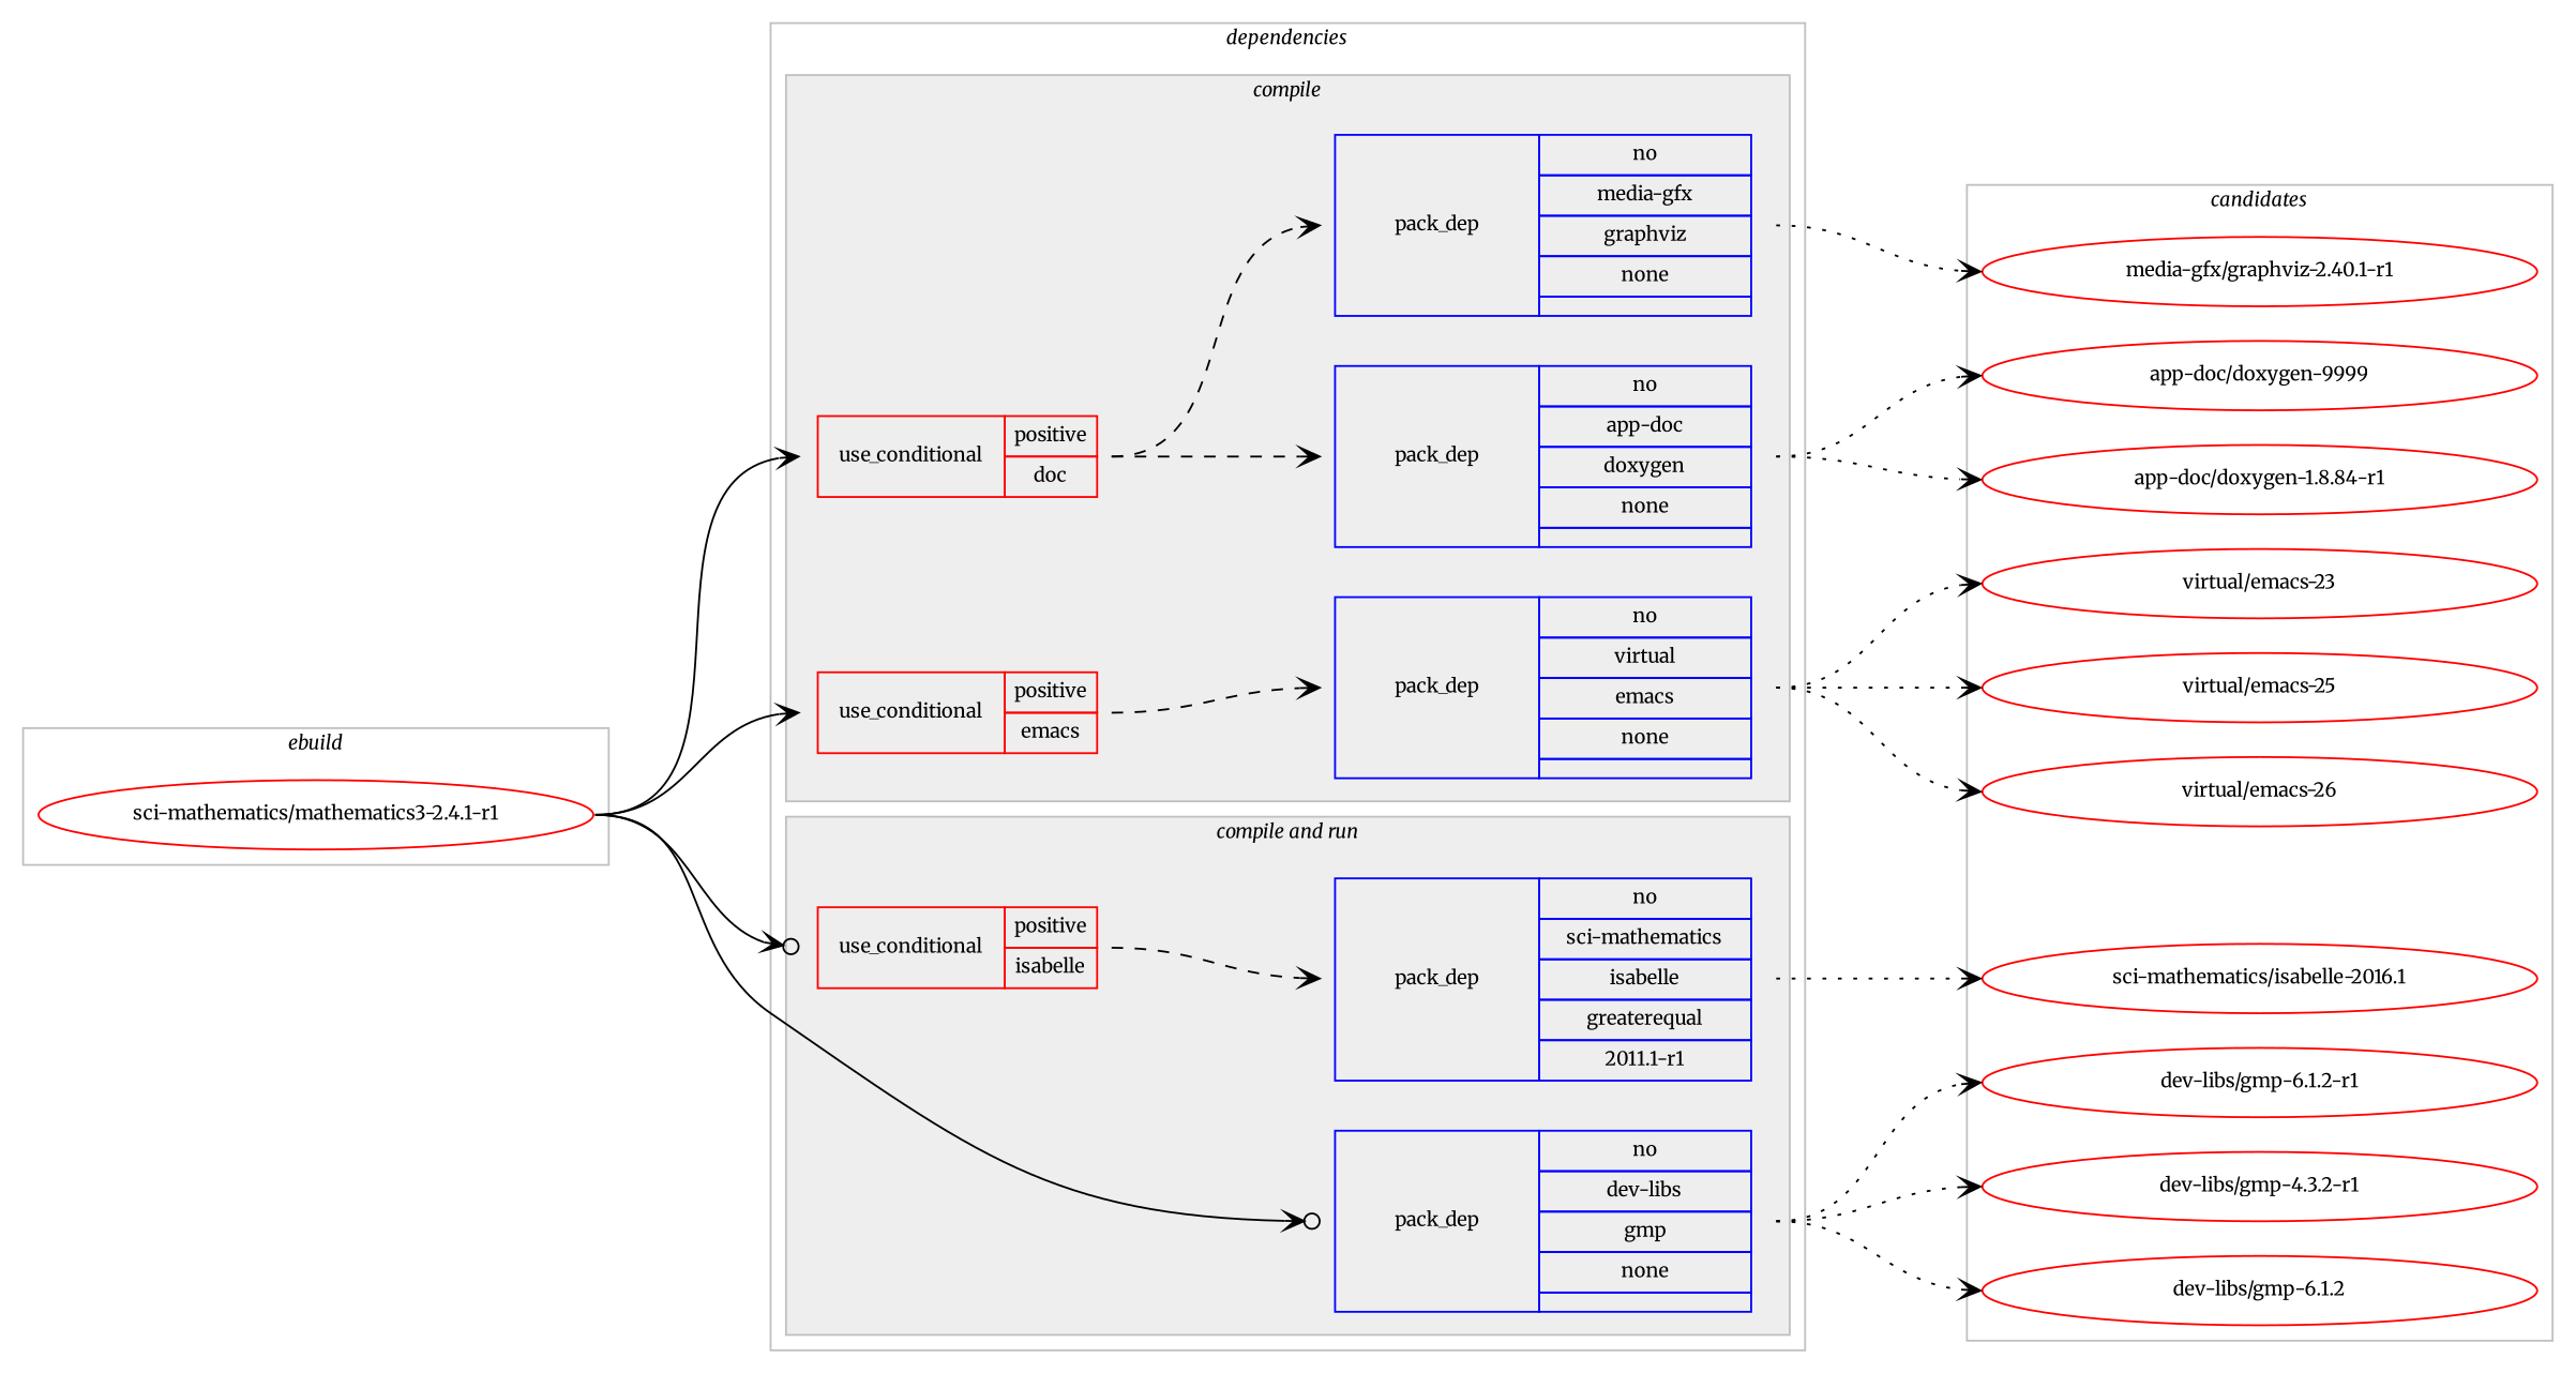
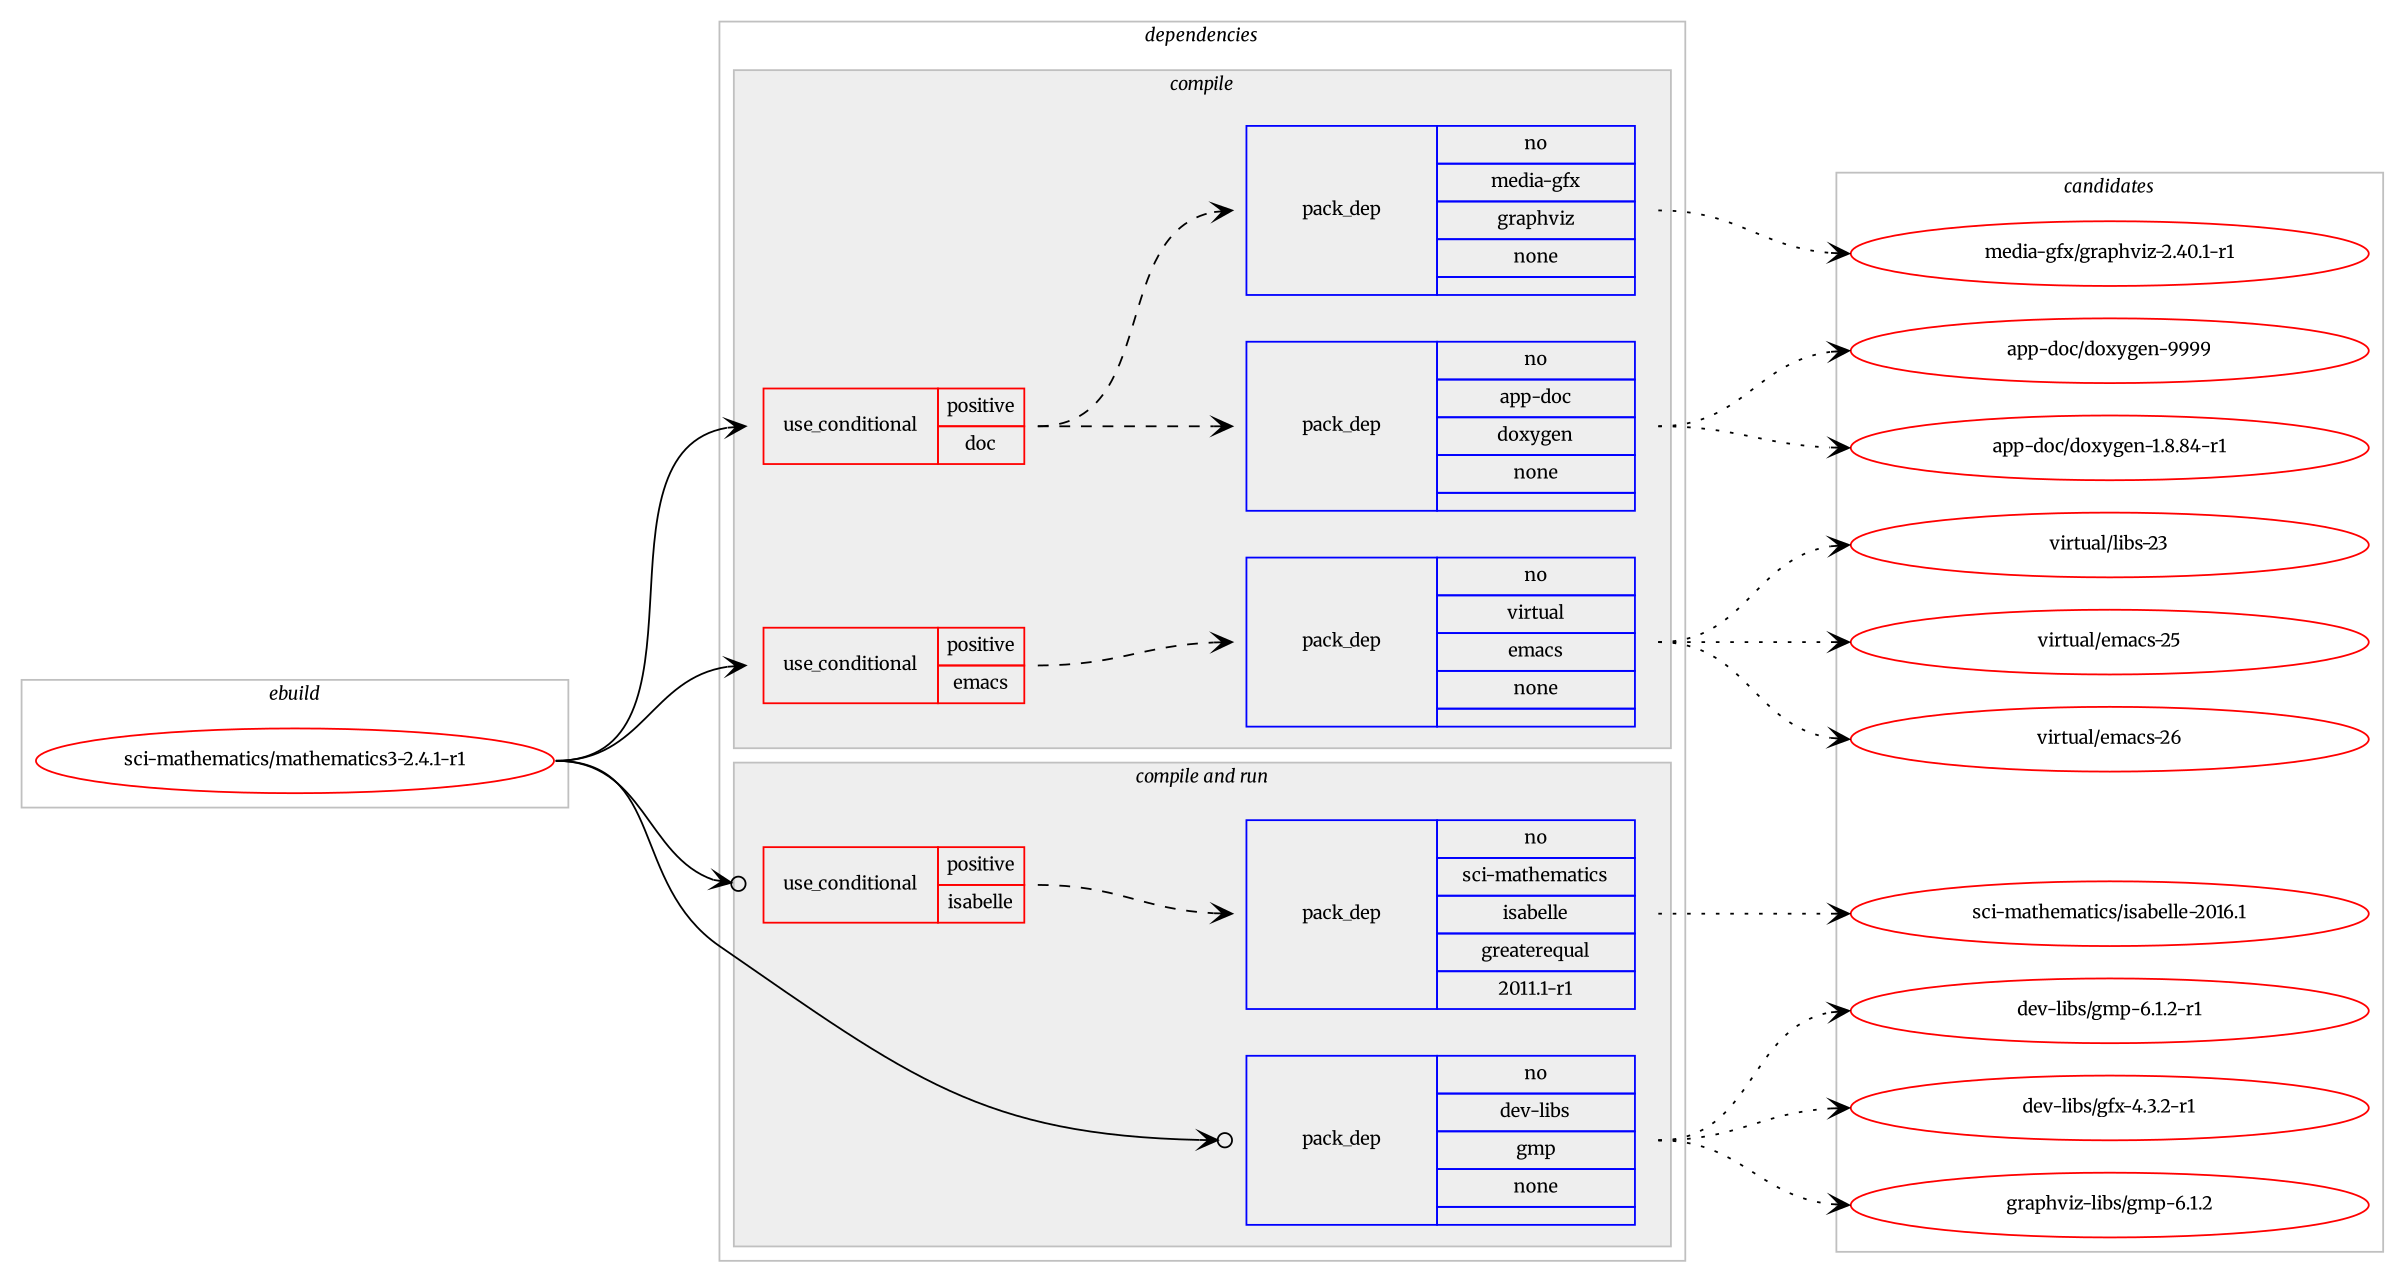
  digraph {
    compound=true
    concentrate=true
    fontname=Merriweather
    fontsize=10
    newrank=true
    rankdir=LR
    ranksep=1.5
    node [color=red fontname=Merriweather fontsize=10]
    edge [arrowhead=vee fontname=Merriweather headport=w style=dotted tailport=e weight=100]
    n1 [label="sci-mathematics/mathematics3-2.4.1-r1" width=4]
    n2 [color=blue label=<<TABLE BORDER="0" CELLBORDER="1" CELLSPACING="0" CELLPADDING="4" WIDTH="220"><TR><TD ROWSPAN="6" CELLPADDING="30">pack_dep</TD></TR><TR><TD WIDTH="110">no</TD></TR><TR><TD>app-doc</TD></TR><TR><TD>doxygen</TD></TR><TR><TD>none</TD></TR><TR><TD></TD></TR></TABLE>> shape=none]
    n3 [color=blue label=<<TABLE BORDER="0" CELLBORDER="1" CELLSPACING="0" CELLPADDING="4" WIDTH="220"><TR><TD ROWSPAN="6" CELLPADDING="30">pack_dep</TD></TR><TR><TD WIDTH="110">no</TD></TR><TR><TD>media-gfx</TD></TR><TR><TD>graphviz</TD></TR><TR><TD>none</TD></TR><TR><TD></TD></TR></TABLE>> shape=none]
    n4 [label=<<TABLE BORDER="0" CELLBORDER="1" CELLSPACING="0" CELLPADDING="4"><TR><TD ROWSPAN="3" CELLPADDING="10">use_conditional</TD></TR><TR><TD>positive</TD></TR><TR><TD>doc</TD></TR></TABLE>> shape=none]
    n5 [color=blue label=<<TABLE BORDER="0" CELLBORDER="1" CELLSPACING="0" CELLPADDING="4" WIDTH="220"><TR><TD ROWSPAN="6" CELLPADDING="30">pack_dep</TD></TR><TR><TD WIDTH="110">no</TD></TR><TR><TD>virtual</TD></TR><TR><TD>emacs</TD></TR><TR><TD>none</TD></TR><TR><TD></TD></TR></TABLE>> shape=none]
    n6 [label=<<TABLE BORDER="0" CELLBORDER="1" CELLSPACING="0" CELLPADDING="4"><TR><TD ROWSPAN="3" CELLPADDING="10">use_conditional</TD></TR><TR><TD>positive</TD></TR><TR><TD>emacs</TD></TR></TABLE>> shape=none]
    n7 [color=blue label=<<TABLE BORDER="0" CELLBORDER="1" CELLSPACING="0" CELLPADDING="4" WIDTH="220"><TR><TD ROWSPAN="6" CELLPADDING="30">pack_dep</TD></TR><TR><TD WIDTH="110">no</TD></TR><TR><TD>sci-mathematics</TD></TR><TR><TD>isabelle</TD></TR><TR><TD>greaterequal</TD></TR><TR><TD>2011.1-r1</TD></TR></TABLE>> shape=none]
    n8 [label=<<TABLE BORDER="0" CELLBORDER="1" CELLSPACING="0" CELLPADDING="4"><TR><TD ROWSPAN="3" CELLPADDING="10">use_conditional</TD></TR><TR><TD>positive</TD></TR><TR><TD>isabelle</TD></TR></TABLE>> shape=none]
    n9 [color=blue label=<<TABLE BORDER="0" CELLBORDER="1" CELLSPACING="0" CELLPADDING="4" WIDTH="220"><TR><TD ROWSPAN="6" CELLPADDING="30">pack_dep</TD></TR><TR><TD WIDTH="110">no</TD></TR><TR><TD>dev-libs</TD></TR><TR><TD>gmp</TD></TR><TR><TD>none</TD></TR><TR><TD></TD></TR></TABLE>> shape=none]
    n10 [label="app-doc/doxygen-1.8.84-r1" width=4]
    n11 [label="app-doc/doxygen-9999" width=4]
-   n12 [label="virtual/emacs-23" width=4]
+   n12 [label="virtual/libs-23" width=4]
    n13 [label="virtual/emacs-25" width=4]
    n14 [label="virtual/emacs-26" width=4]
    n15 [label="media-gfx/graphviz-2.40.1-r1" width=4]
    n16 [label="sci-mathematics/isabelle-2016.1" width=4]
-   n17 [label="dev-libs/gmp-4.3.2-r1" width=4]
-   n18 [label="dev-libs/gmp-6.1.2" width=4]
+   n17 [label="dev-libs/gfx-4.3.2-r1" width=4]
+   n18 [label="graphviz-libs/gmp-6.1.2" width=4]
    n19 [label="dev-libs/gmp-6.1.2-r1" width=4]
    subgraph cluster_1 {
      color=gray
      label=<<i>ebuild</i>>
      rank=same
      n1
    }
    subgraph cluster_2 {
      color=gray
      label=<<i>dependencies</i>>
      subgraph cluster_3 {
        color=gray
        fillcolor="#eeeeee"
        label=<<i>compile</i>>
        style=filled
        subgraph sub_4 {
          color=gray
          fillcolor="#eeeeee"
          label=<<i>compile</i>>
          style=filled
          n4
          subgraph sub_5 {
            color=gray
            fillcolor="#eeeeee"
            label=<<i>compile</i>>
            style=filled
            n2
          }
          subgraph sub_6 {
            color=gray
            fillcolor="#eeeeee"
            label=<<i>compile</i>>
            style=filled
            n3
          }
        }
        subgraph sub_7 {
          color=gray
          fillcolor="#eeeeee"
          label=<<i>compile</i>>
          style=filled
          n6
          subgraph sub_8 {
            color=gray
            fillcolor="#eeeeee"
            label=<<i>compile</i>>
            style=filled
            n5
          }
        }
      }
      subgraph cluster_9 {
        color=gray
        fillcolor="#eeeeee"
        label=<<i>compile and run</i>>
        style=filled
        subgraph sub_10 {
          color=gray
          fillcolor="#eeeeee"
          label=<<i>compile and run</i>>
          style=filled
          n8
          subgraph sub_11 {
            color=gray
            fillcolor="#eeeeee"
            label=<<i>compile and run</i>>
            style=filled
            n7
          }
        }
        subgraph sub_12 {
          color=gray
          fillcolor="#eeeeee"
          label=<<i>compile and run</i>>
          style=filled
          n9
        }
      }
      subgraph cluster_13 {
        color=gray
        fillcolor="#eeeeee"
        label=<<i>run</i>>
        style=filled
      }
    }
    subgraph cluster_14 {
      color=gray
      label=<<i>candidates</i>>
      rank=same
      subgraph sub_15 {
        color=black
        label=<<i>candidates</i>>
        nodesep=1
        rank=same
        n10
        n11
      }
      subgraph sub_16 {
        color=black
        label=<<i>candidates</i>>
        nodesep=1
        rank=same
        n12
        n13
        n14
      }
      subgraph sub_17 {
        color=black
        label=<<i>candidates</i>>
        nodesep=1
        rank=same
        n15
      }
      subgraph sub_18 {
        color=black
        label=<<i>candidates</i>>
        nodesep=1
        rank=same
        n16
      }
      subgraph sub_19 {
        color=black
        label=<<i>candidates</i>>
        nodesep=1
        rank=same
        n17
        n18
        n19
      }
    }
    n1 -> n4 [style=solid weight=20]
    n1 -> n6 [style=solid weight=20]
    n1 -> n8 [arrowhead=odotvee style=solid weight=20]
    n1 -> n9 [arrowhead=odotvee style=solid weight=20]
    n2 -> n10
    n2 -> n11
    n3 -> n15
    n4 -> n2 [style=dashed weight=20]
    n4 -> n3 [style=dashed weight=20]
    n5 -> n12
    n5 -> n13
    n5 -> n14
    n6 -> n5 [style=dashed weight=20]
    n7 -> n16
    n8 -> n7 [style=dashed weight=20]
    n9 -> n17
    n9 -> n18
    n9 -> n19
  }
